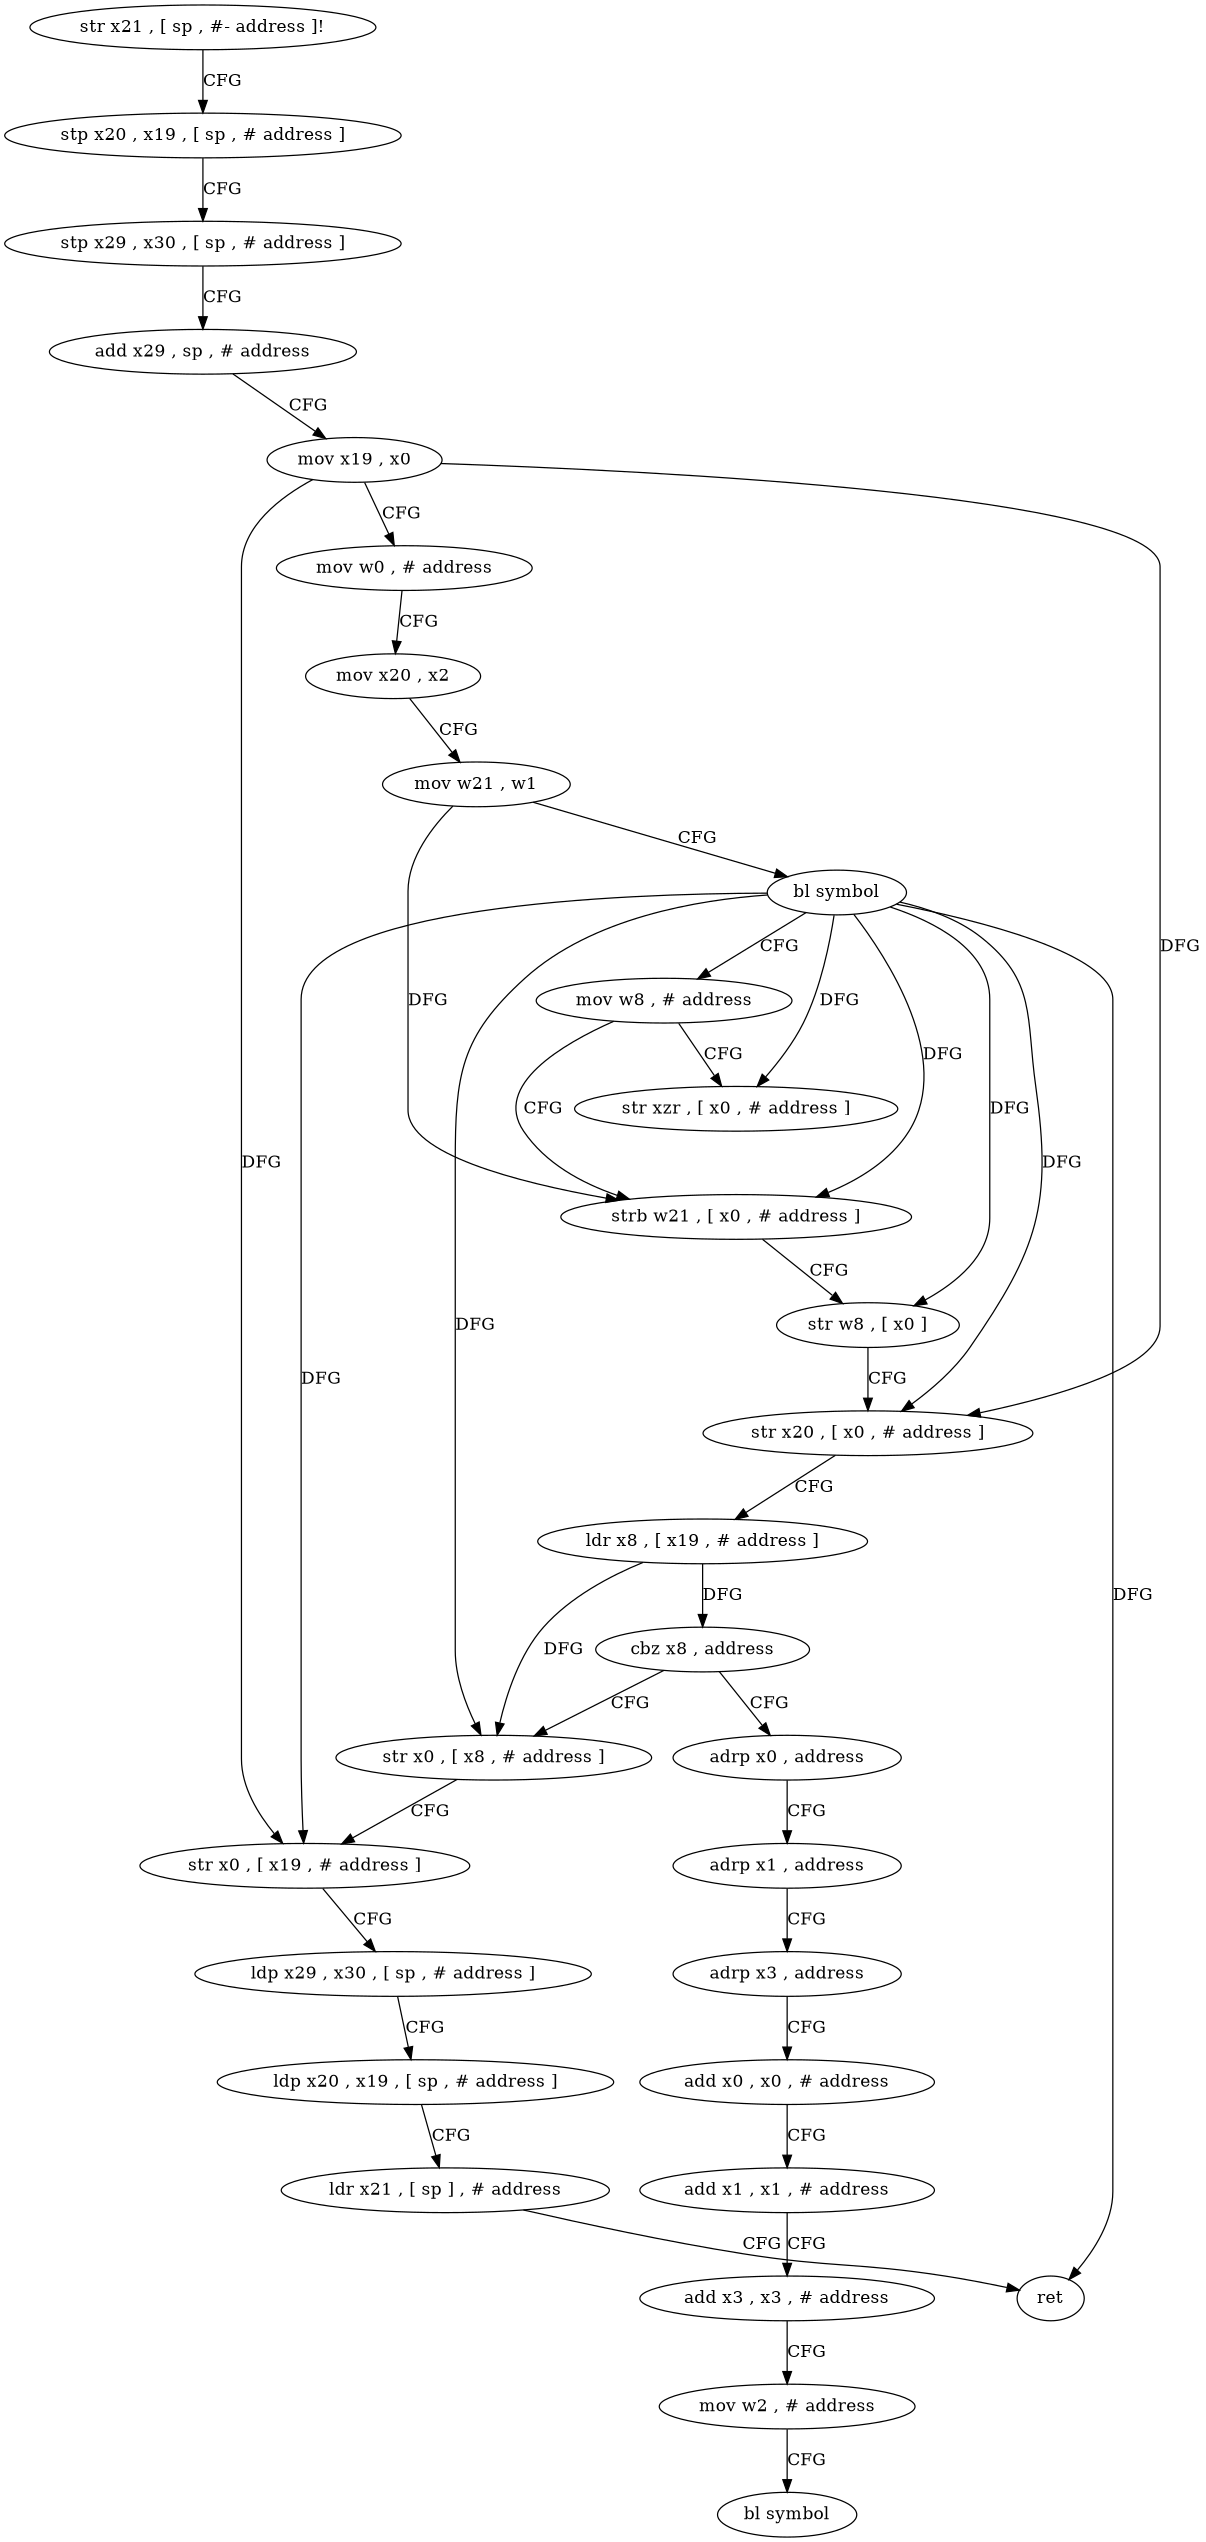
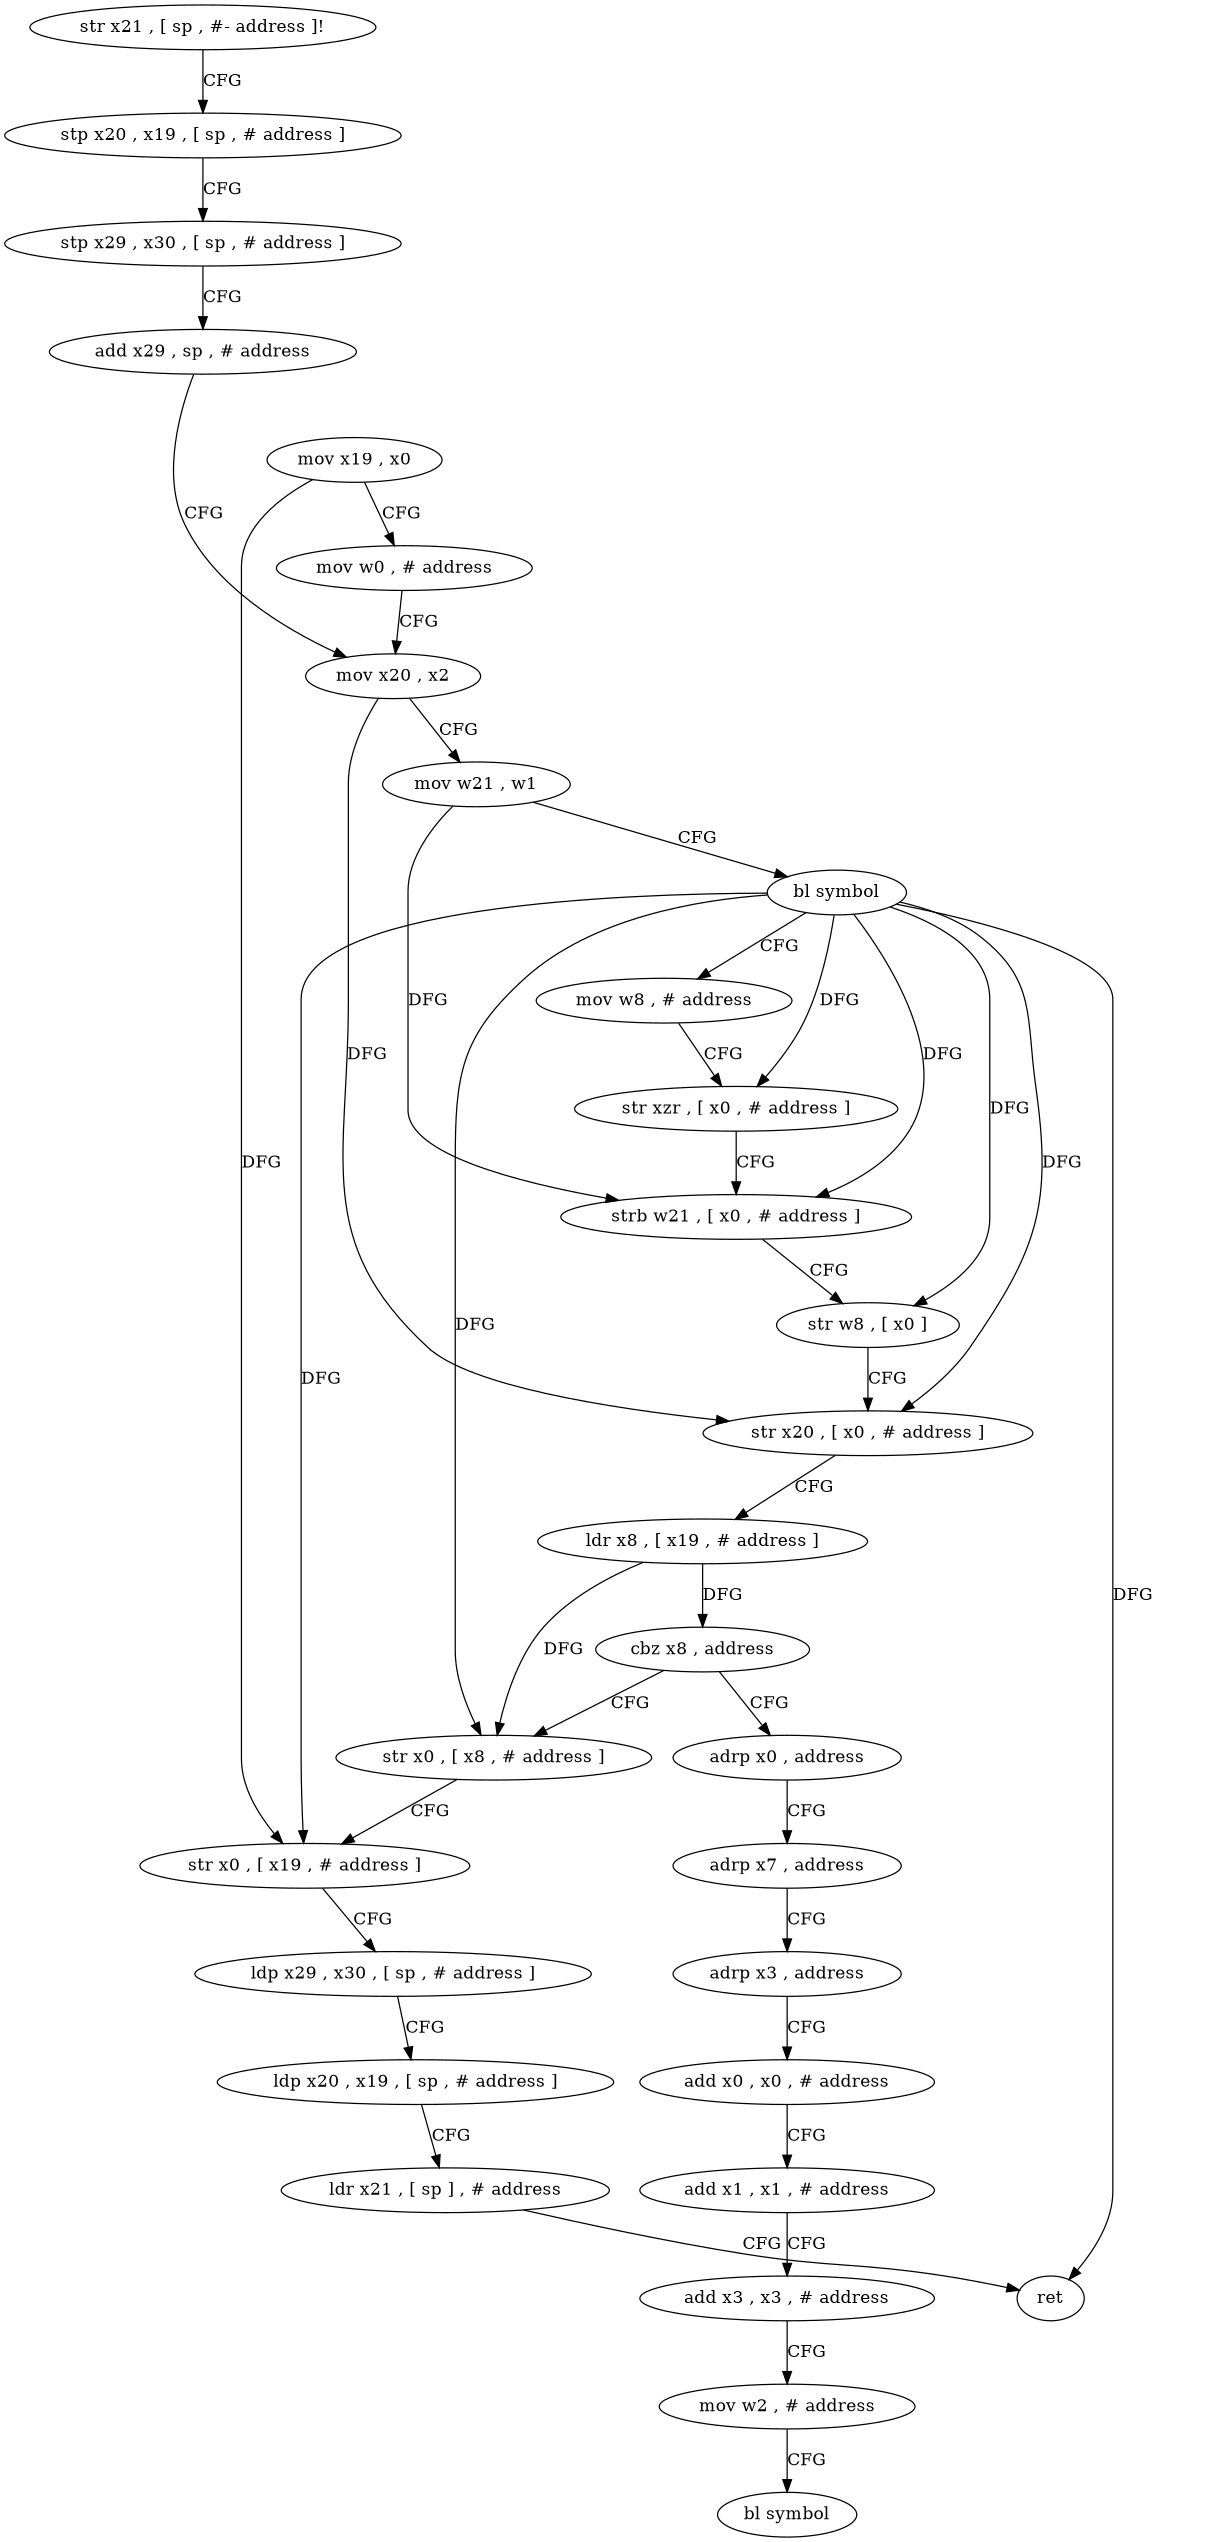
  digraph {
    n1 [label="str x21 , [ sp , #- address ]!"]
    n2 [label="stp x20 , x19 , [ sp , # address ]"]
    n3 [label="stp x29 , x30 , [ sp , # address ]"]
    n4 [label="add x29 , sp , # address"]
    n5 [label="mov x19 , x0"]
    n6 [label="mov w0 , # address"]
    n7 [label="str x0 , [ x19 , # address ]"]
    n8 [label="mov x20 , x2"]
    n9 [label="ldr x8 , [ x19 , # address ]"]
    n10 [label="str x0 , [ x8 , # address ]"]
    n11 [label="cbz x8 , address"]
    n12 [label="ldp x29 , x30 , [ sp , # address ]"]
    n13 [label="mov w21 , w1"]
    n14 [label="str x20 , [ x0 , # address ]"]
    n15 [label="bl symbol"]
    n16 [label="strb w21 , [ x0 , # address ]"]
    n17 [label="mov w8 , # address"]
    n18 [label="str xzr , [ x0 , # address ]"]
    n19 [label="str w8 , [ x0 ]"]
    n20 [label=ret]
    n21 [label="adrp x0 , address"]
-   n22 [label="adrp x1 , address"]
+   n22 [label="adrp x7 , address"]
    n23 [label="adrp x3 , address"]
    n24 [label="add x0 , x0 , # address"]
    n25 [label="add x1 , x1 , # address"]
    n26 [label="add x3 , x3 , # address"]
    n27 [label="mov w2 , # address"]
    n28 [label="bl symbol"]
    n29 [label="ldp x20 , x19 , [ sp , # address ]"]
    n30 [label="ldr x21 , [ sp ] , # address"]
    n1 -> n2 [label=CFG]
    n2 -> n3 [label=CFG]
    n3 -> n4 [label=CFG]
-   n4 -> n5 [label=CFG]
+   n4 -> n8 [label=CFG]
    n5 -> n6 [label=CFG]
    n5 -> n7 [label=DFG]
    n6 -> n8 [label=CFG]
    n7 -> n12 [label=CFG]
    n8 -> n13 [label=CFG]
-   n5 -> n14 [label=DFG]
+   n8 -> n14 [label=DFG]
    n9 -> n10 [label=DFG]
    n9 -> n11 [label=DFG]
    n10 -> n7 [label=CFG]
    n11 -> n10 [label=CFG]
    n11 -> n21 [label=CFG]
    n12 -> n29 [label=CFG]
    n13 -> n15 [label=CFG]
    n13 -> n16 [label=DFG]
    n14 -> n9 [label=CFG]
    n15 -> n7 [label=DFG]
    n15 -> n10 [label=DFG]
    n15 -> n14 [label=DFG]
    n15 -> n16 [label=DFG]
    n15 -> n17 [label=CFG]
    n15 -> n18 [label=DFG]
    n15 -> n19 [label=DFG]
    n15 -> n20 [label=DFG]
    n16 -> n19 [label=CFG]
    n17 -> n18 [label=CFG]
-   n17 -> n16 [label=CFG]
+   n18 -> n16 [label=CFG]
    n19 -> n14 [label=CFG]
    n21 -> n22 [label=CFG]
    n22 -> n23 [label=CFG]
    n23 -> n24 [label=CFG]
    n24 -> n25 [label=CFG]
    n25 -> n26 [label=CFG]
    n26 -> n27 [label=CFG]
    n27 -> n28 [label=CFG]
    n29 -> n30 [label=CFG]
    n30 -> n20 [label=CFG]
  }
